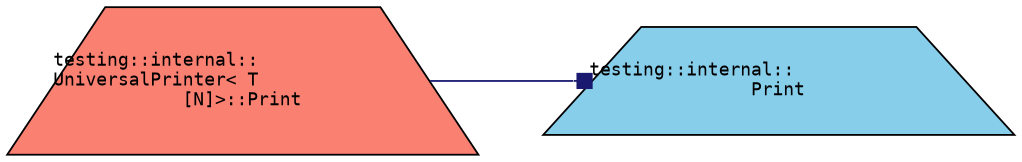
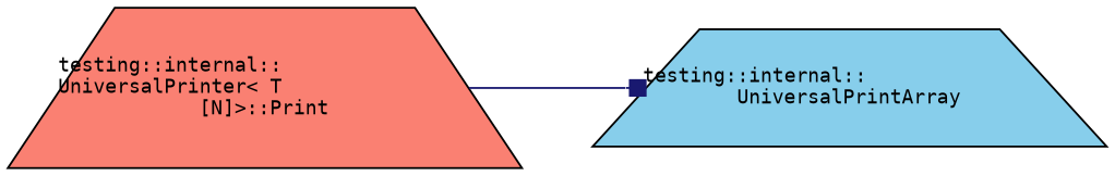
  digraph {
    rankdir=LR
    fontname="DejaVu Sans Mono"
    node [color=black fontname="DejaVu Sans Mono" fontsize=10 shape=trapezium style=filled]
    n1 [fillcolor=salmon fontcolor=black height=0.2 label="testing::internal::\lUniversalPrinter\< T\l[N]\>::Print" width=0.4]
-   n2 [fillcolor=skyblue height=0.2 label="testing::internal::\lPrint" width=0.4]
+   n2 [fillcolor=skyblue height=0.2 label="testing::internal::\lUniversalPrintArray" width=0.4]
    n1 -> n2 [color=midnightblue fontname="DejaVu Sans Mono" fontsize=10 labelfontname=Helvetica labelfontsize=10 style=solid arrowhead=box]
  }
